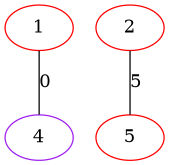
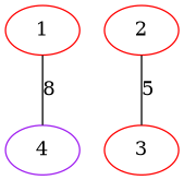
  graph {
    node [color=red weight=1]
    4 [color=purple weight=4]
    1
    2
-   3 [label=5]
-   1 -- 4 [label=0]
+   3
+   1 -- 4 [label=8]
    2 -- 3 [label=5]
  }
